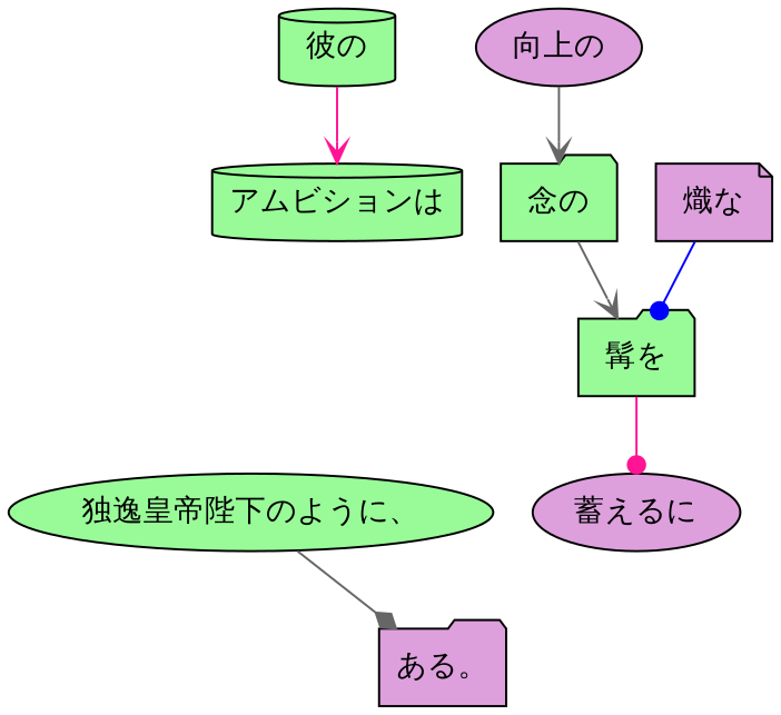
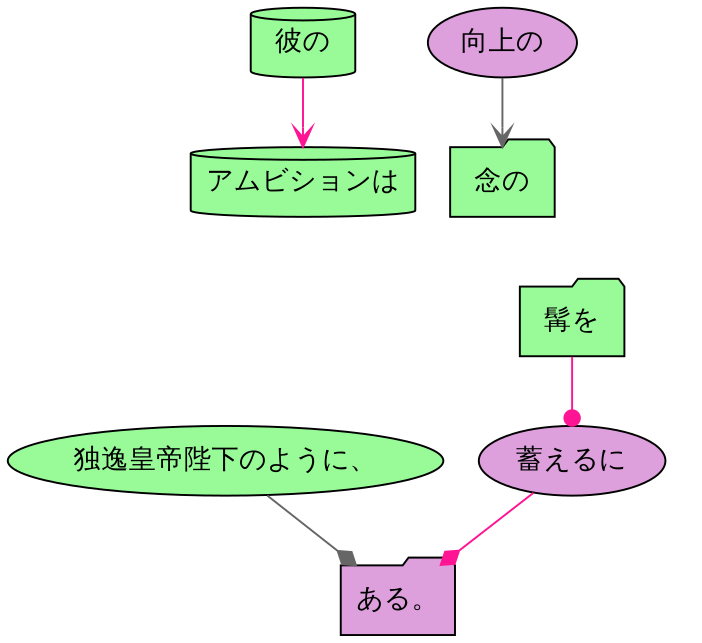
  digraph {
    fontname=Ubuntu
    node [fillcolor=palegreen fontname=Ubuntu shape=folder style=filled]
    edge [arrowhead=vee color=deeppink fontname=Ubuntu]
    n1 [label="彼の" shape=cylinder]
    n2 [label="アムビションは" shape=cylinder]
    n3 [fillcolor=plum label="ある。"]
    n4 [label="独逸皇帝陛下のように、" shape=ellipse]
    n5 [fillcolor=plum label="向上の" shape=ellipse]
    n6 [label="念の"]
    n7 [label="髯を"]
    n8 [fillcolor=plum label="蓄えるに" shape=ellipse]
-   n9 [fillcolor=plum label="熾な" shape=note]
    n1 -> n2
    n4 -> n3 [arrowhead=diamond color=gray40]
    n5 -> n6 [color=gray40]
-   n6 -> n7 [color=gray40]
    n7 -> n8 [arrowhead=dot]
-   n9 -> n7 [arrowhead=dot color=blue]
+   n8 -> n3 [arrowhead=diamond]
  }
